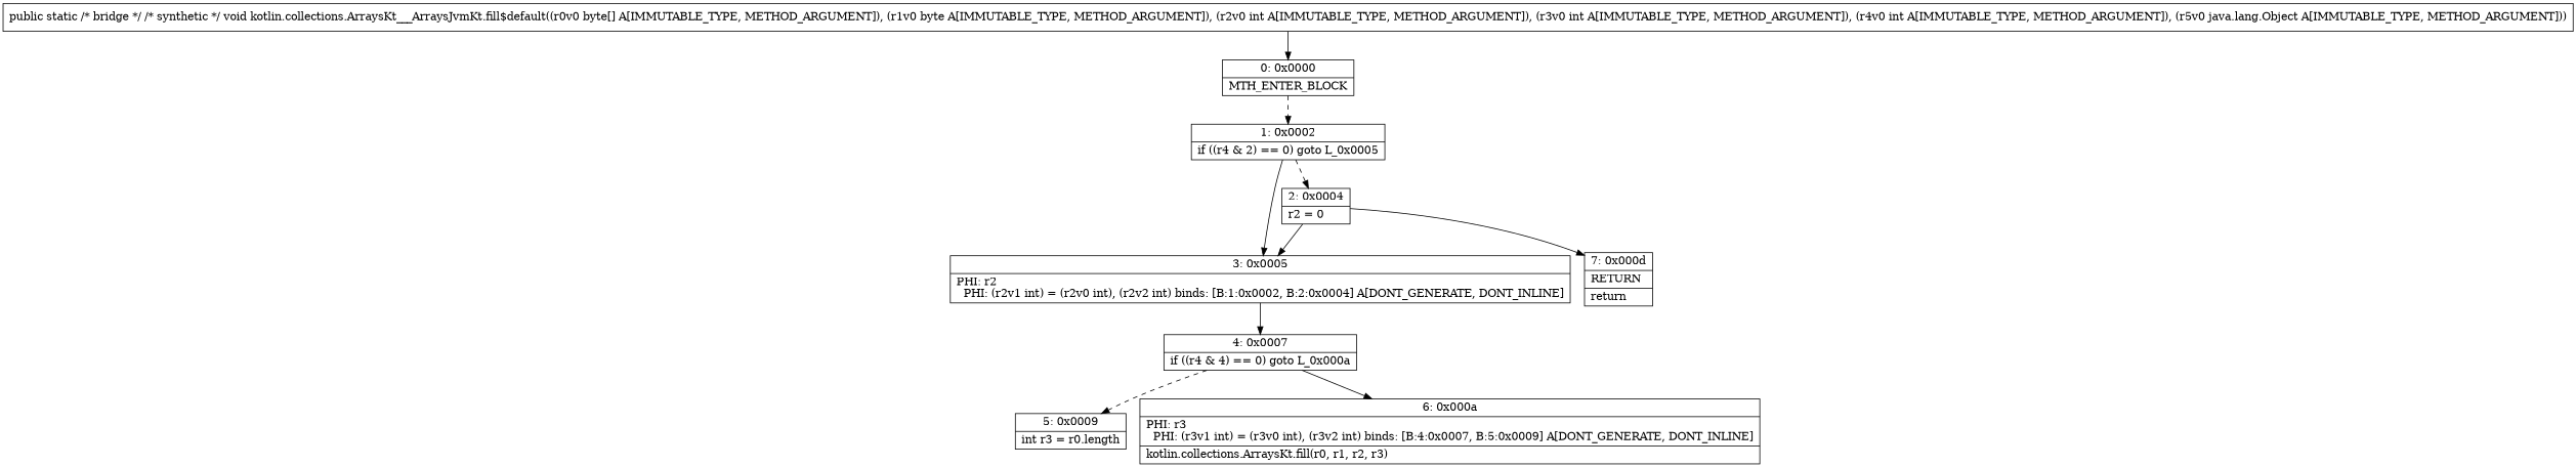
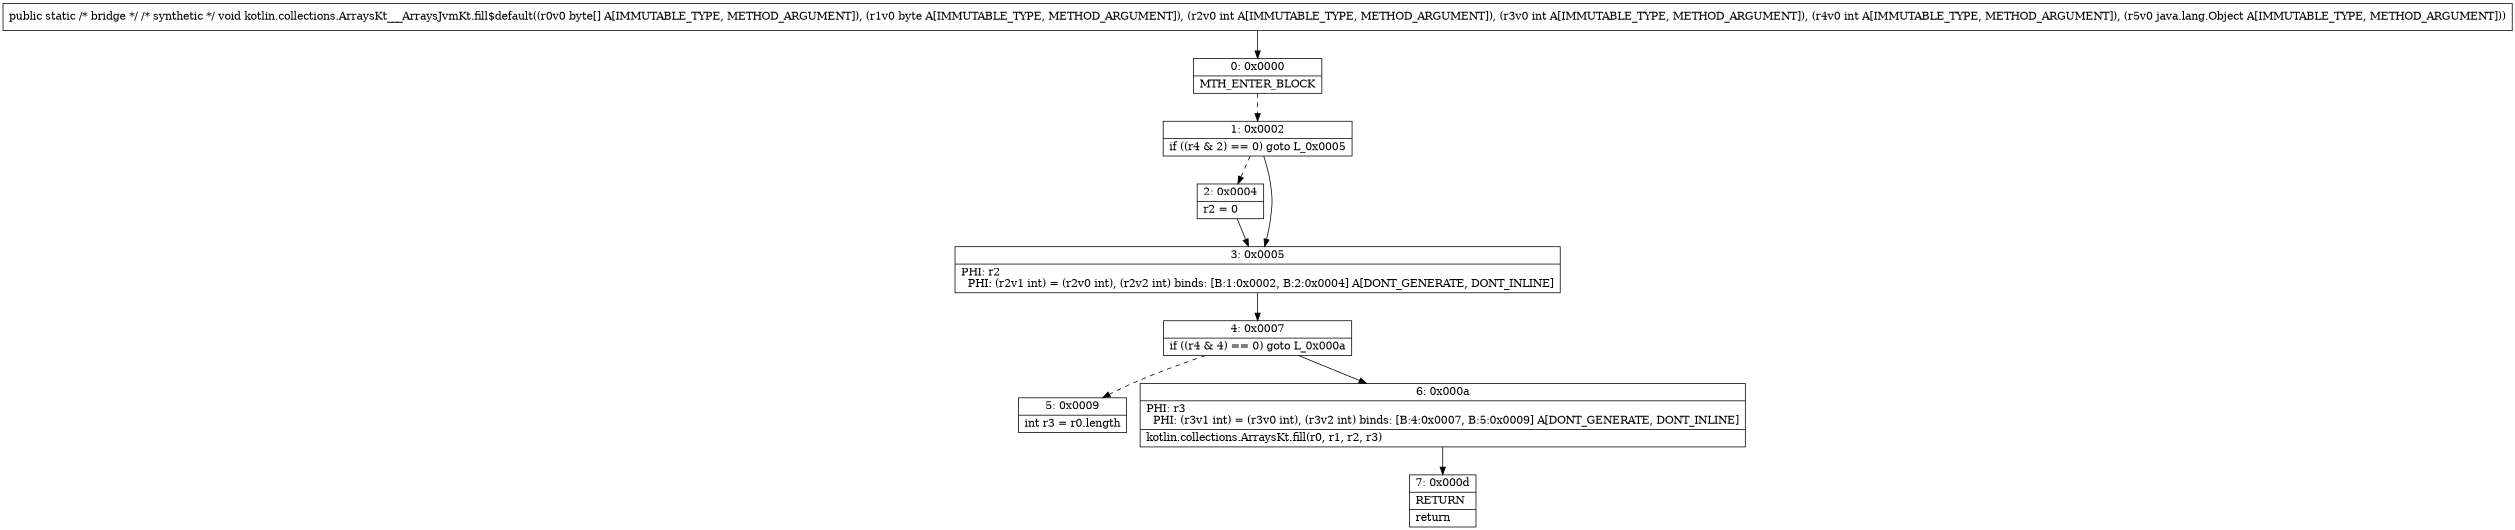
  digraph {
    node [shape=record]
    n1 [label="{0\:\ 0x0000|MTH_ENTER_BLOCK\l}"]
    n2 [label="{1\:\ 0x0002|if ((r4 & 2) == 0) goto L_0x0005\l}"]
    n3 [label="{2\:\ 0x0004|r2 = 0\l}"]
    n4 [label="{3\:\ 0x0005|PHI: r2 \l  PHI: (r2v1 int) = (r2v0 int), (r2v2 int) binds: [B:1:0x0002, B:2:0x0004] A[DONT_GENERATE, DONT_INLINE]\l}"]
    n5 [label="{4\:\ 0x0007|if ((r4 & 4) == 0) goto L_0x000a\l}"]
    n6 [label="{5\:\ 0x0009|int r3 = r0.length\l}"]
    n7 [label="{6\:\ 0x000a|PHI: r3 \l  PHI: (r3v1 int) = (r3v0 int), (r3v2 int) binds: [B:4:0x0007, B:5:0x0009] A[DONT_GENERATE, DONT_INLINE]\l|kotlin.collections.ArraysKt.fill(r0, r1, r2, r3)\l}"]
    n8 [label="{7\:\ 0x000d|RETURN\l|return\l}"]
    n9 [label="{public static \/* bridge *\/ \/* synthetic *\/ void kotlin.collections.ArraysKt___ArraysJvmKt.fill$default((r0v0 byte[] A[IMMUTABLE_TYPE, METHOD_ARGUMENT]), (r1v0 byte A[IMMUTABLE_TYPE, METHOD_ARGUMENT]), (r2v0 int A[IMMUTABLE_TYPE, METHOD_ARGUMENT]), (r3v0 int A[IMMUTABLE_TYPE, METHOD_ARGUMENT]), (r4v0 int A[IMMUTABLE_TYPE, METHOD_ARGUMENT]), (r5v0 java.lang.Object A[IMMUTABLE_TYPE, METHOD_ARGUMENT])) }"]
    n1 -> n2 [style=dashed]
    n2 -> n3 [style=dashed]
    n2 -> n4
    n3 -> n4
    n4 -> n5
    n5 -> n6 [style=dashed]
    n5 -> n7
-   n3 -> n8
+   n7 -> n8
    n9 -> n1
  }
